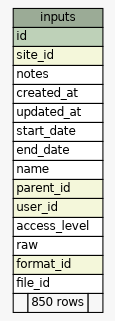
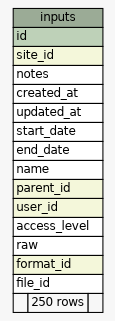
  digraph {
    bgcolor="#f7f7f7"
    fontname=Helvetica
    fontsize=11
    nodesep=0.18
    rankdir=TB
    ranksep=0.46
-   n1 [fontname=Helvetica fontsize=11 label=<     <TABLE BORDER="0" CELLBORDER="1" CELLSPACING="0" BGCOLOR="#ffffff">       <TR><TD COLSPAN="3" BGCOLOR="#9bab96" ALIGN="CENTER">inputs</TD></TR>       <TR><TD PORT="id" COLSPAN="3" BGCOLOR="#bed1b8" ALIGN="LEFT">id</TD></TR>       <TR><TD PORT="site_id" COLSPAN="3" BGCOLOR="#f4f7da" ALIGN="LEFT">site_id</TD></TR>       <TR><TD PORT="notes" COLSPAN="3" ALIGN="LEFT">notes</TD></TR>       <TR><TD PORT="created_at" COLSPAN="3" ALIGN="LEFT">created_at</TD></TR>       <TR><TD PORT="updated_at" COLSPAN="3" ALIGN="LEFT">updated_at</TD></TR>       <TR><TD PORT="start_date" COLSPAN="3" ALIGN="LEFT">start_date</TD></TR>       <TR><TD PORT="end_date" COLSPAN="3" ALIGN="LEFT">end_date</TD></TR>       <TR><TD PORT="name" COLSPAN="3" ALIGN="LEFT">name</TD></TR>       <TR><TD PORT="parent_id" COLSPAN="3" BGCOLOR="#f4f7da" ALIGN="LEFT">parent_id</TD></TR>       <TR><TD PORT="user_id" COLSPAN="3" BGCOLOR="#f4f7da" ALIGN="LEFT">user_id</TD></TR>       <TR><TD PORT="access_level" COLSPAN="3" ALIGN="LEFT">access_level</TD></TR>       <TR><TD PORT="raw" COLSPAN="3" ALIGN="LEFT">raw</TD></TR>       <TR><TD PORT="format_id" COLSPAN="3" BGCOLOR="#f4f7da" ALIGN="LEFT">format_id</TD></TR>       <TR><TD PORT="file_id" COLSPAN="3" ALIGN="LEFT">file_id</TD></TR>       <TR><TD ALIGN="LEFT" BGCOLOR="#f7f7f7">  </TD><TD ALIGN="RIGHT" BGCOLOR="#f7f7f7">850 rows</TD><TD ALIGN="RIGHT" BGCOLOR="#f7f7f7">  </TD></TR>     </TABLE>> shape=plaintext]
+   n1 [fontname=Helvetica fontsize=11 label=<     <TABLE BORDER="0" CELLBORDER="1" CELLSPACING="0" BGCOLOR="#ffffff">       <TR><TD COLSPAN="3" BGCOLOR="#9bab96" ALIGN="CENTER">inputs</TD></TR>       <TR><TD PORT="id" COLSPAN="3" BGCOLOR="#bed1b8" ALIGN="LEFT">id</TD></TR>       <TR><TD PORT="site_id" COLSPAN="3" BGCOLOR="#f4f7da" ALIGN="LEFT">site_id</TD></TR>       <TR><TD PORT="notes" COLSPAN="3" ALIGN="LEFT">notes</TD></TR>       <TR><TD PORT="created_at" COLSPAN="3" ALIGN="LEFT">created_at</TD></TR>       <TR><TD PORT="updated_at" COLSPAN="3" ALIGN="LEFT">updated_at</TD></TR>       <TR><TD PORT="start_date" COLSPAN="3" ALIGN="LEFT">start_date</TD></TR>       <TR><TD PORT="end_date" COLSPAN="3" ALIGN="LEFT">end_date</TD></TR>       <TR><TD PORT="name" COLSPAN="3" ALIGN="LEFT">name</TD></TR>       <TR><TD PORT="parent_id" COLSPAN="3" BGCOLOR="#f4f7da" ALIGN="LEFT">parent_id</TD></TR>       <TR><TD PORT="user_id" COLSPAN="3" BGCOLOR="#f4f7da" ALIGN="LEFT">user_id</TD></TR>       <TR><TD PORT="access_level" COLSPAN="3" ALIGN="LEFT">access_level</TD></TR>       <TR><TD PORT="raw" COLSPAN="3" ALIGN="LEFT">raw</TD></TR>       <TR><TD PORT="format_id" COLSPAN="3" BGCOLOR="#f4f7da" ALIGN="LEFT">format_id</TD></TR>       <TR><TD PORT="file_id" COLSPAN="3" ALIGN="LEFT">file_id</TD></TR>       <TR><TD ALIGN="LEFT" BGCOLOR="#f7f7f7">  </TD><TD ALIGN="RIGHT" BGCOLOR="#f7f7f7">250 rows</TD><TD ALIGN="RIGHT" BGCOLOR="#f7f7f7">  </TD></TR>     </TABLE>> shape=plaintext]
  }
